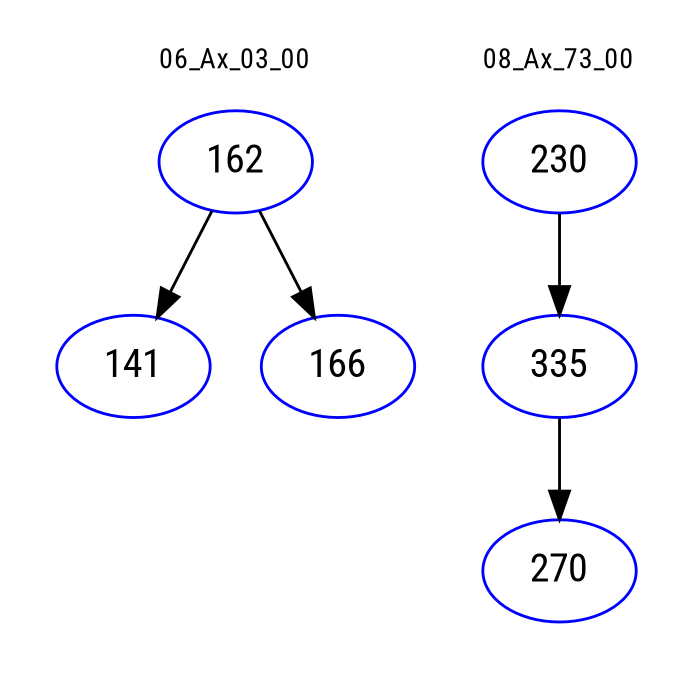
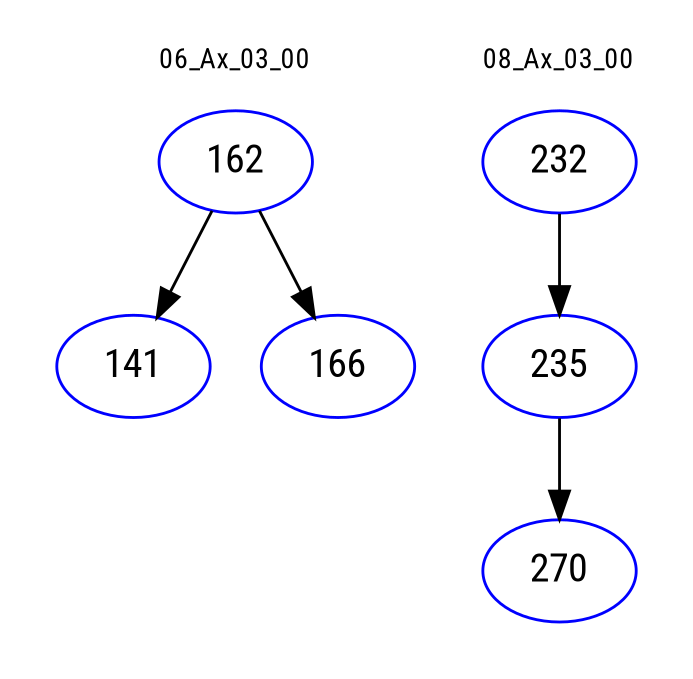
  digraph {
    fontname="Roboto Condensed"
    node [color=blue fontname="Roboto Condensed"]
    edge [color=black fontname="Roboto Condensed"]
    n1 [label=162]
    n2 [label=141]
    n3 [label=166]
-   n4 [label=335]
-   n5 [label=230]
+   n4 [label=235]
+   n5 [label=232]
    n6 [label=270]
    subgraph cluster_1 {
      color=white
      fontsize=10
      label="06_Ax_03_00"
      n1
      n2
      n3
    }
    subgraph cluster_2 {
      color=white
      fontsize=10
-     label="08_Ax_73_00"
+     label="08_Ax_03_00"
      n4
      n5
      n6
    }
    n1 -> n2
    n1 -> n3
    n4 -> n6
    n5 -> n4
  }
